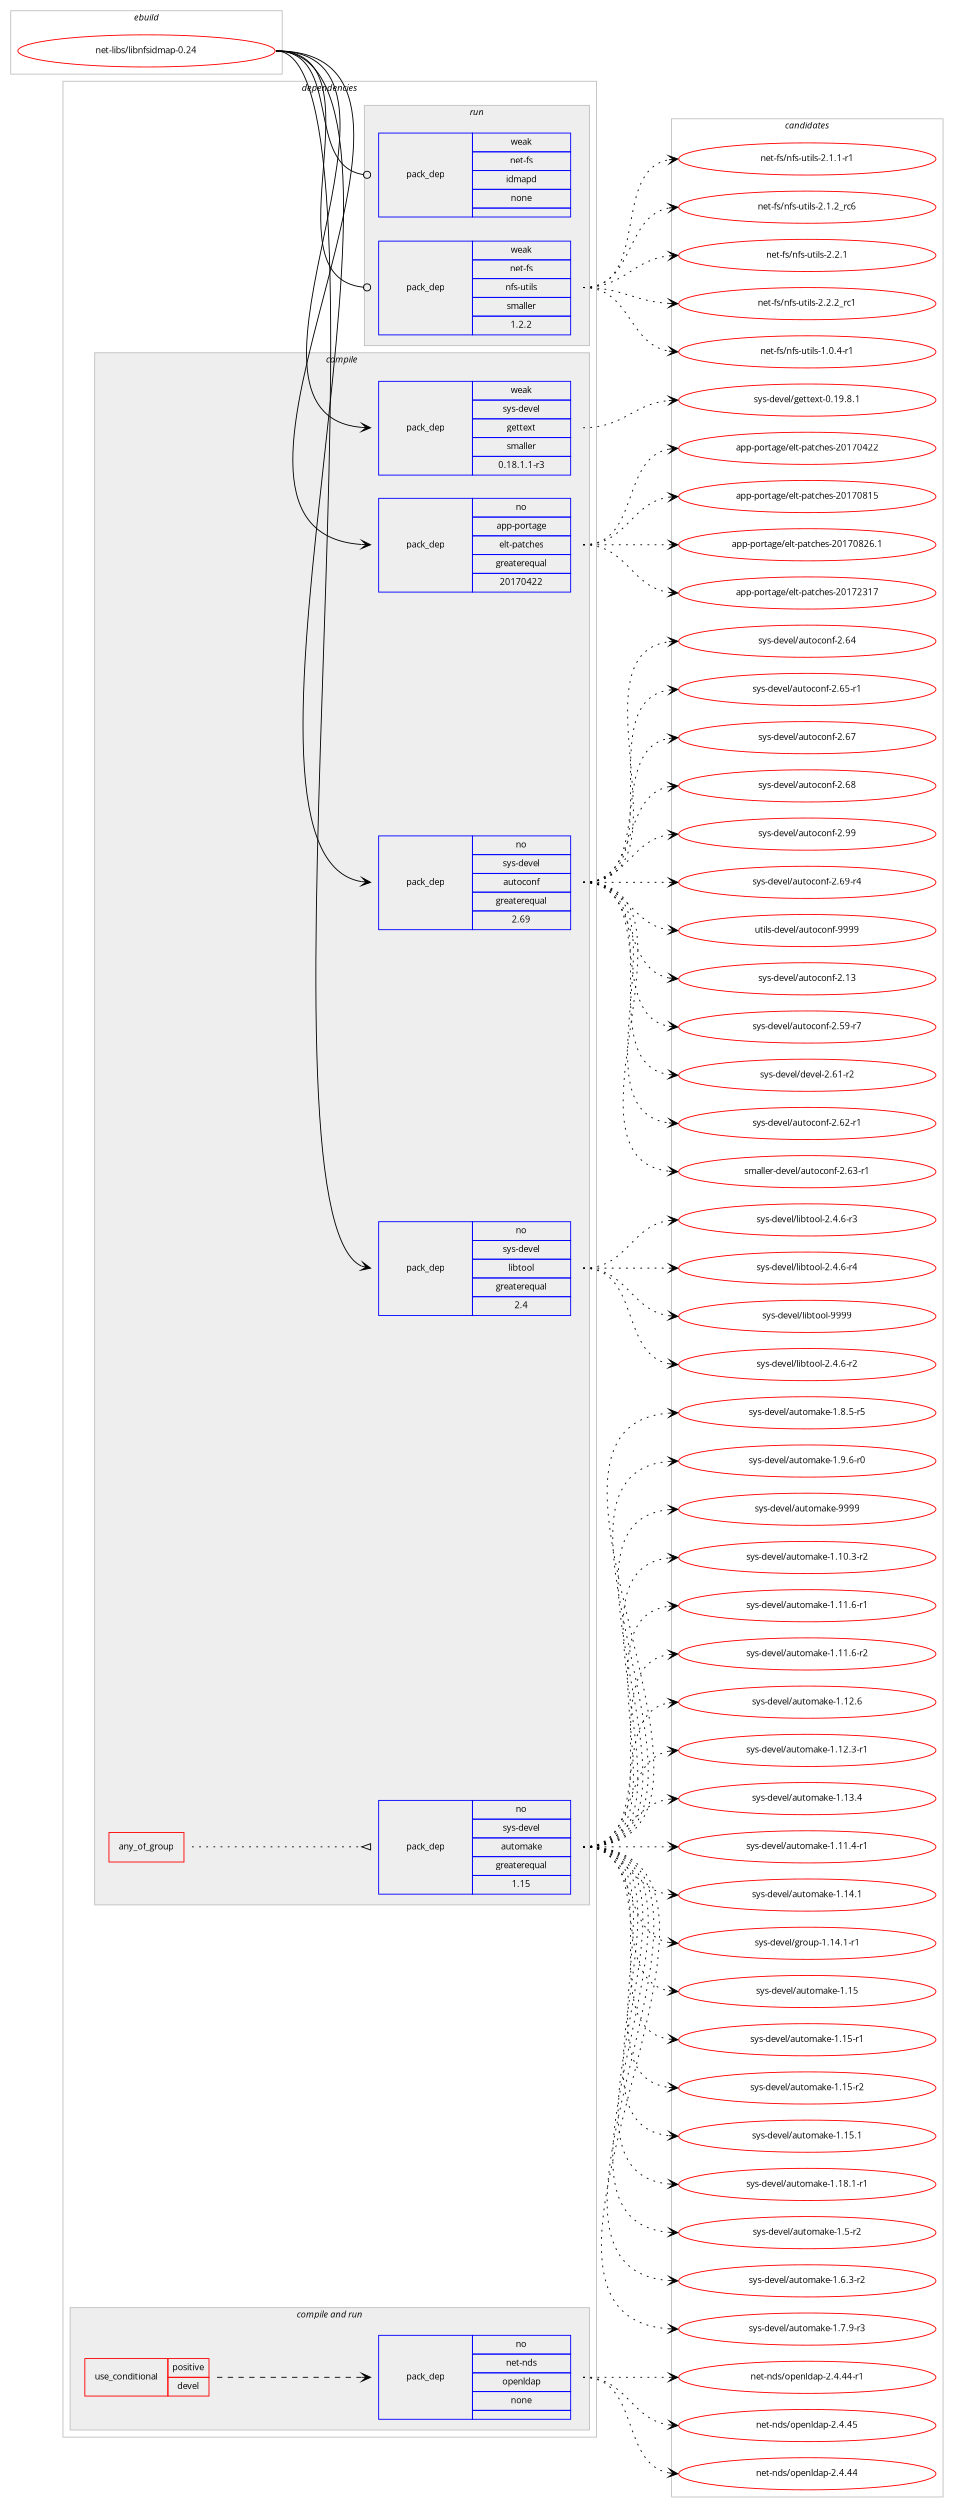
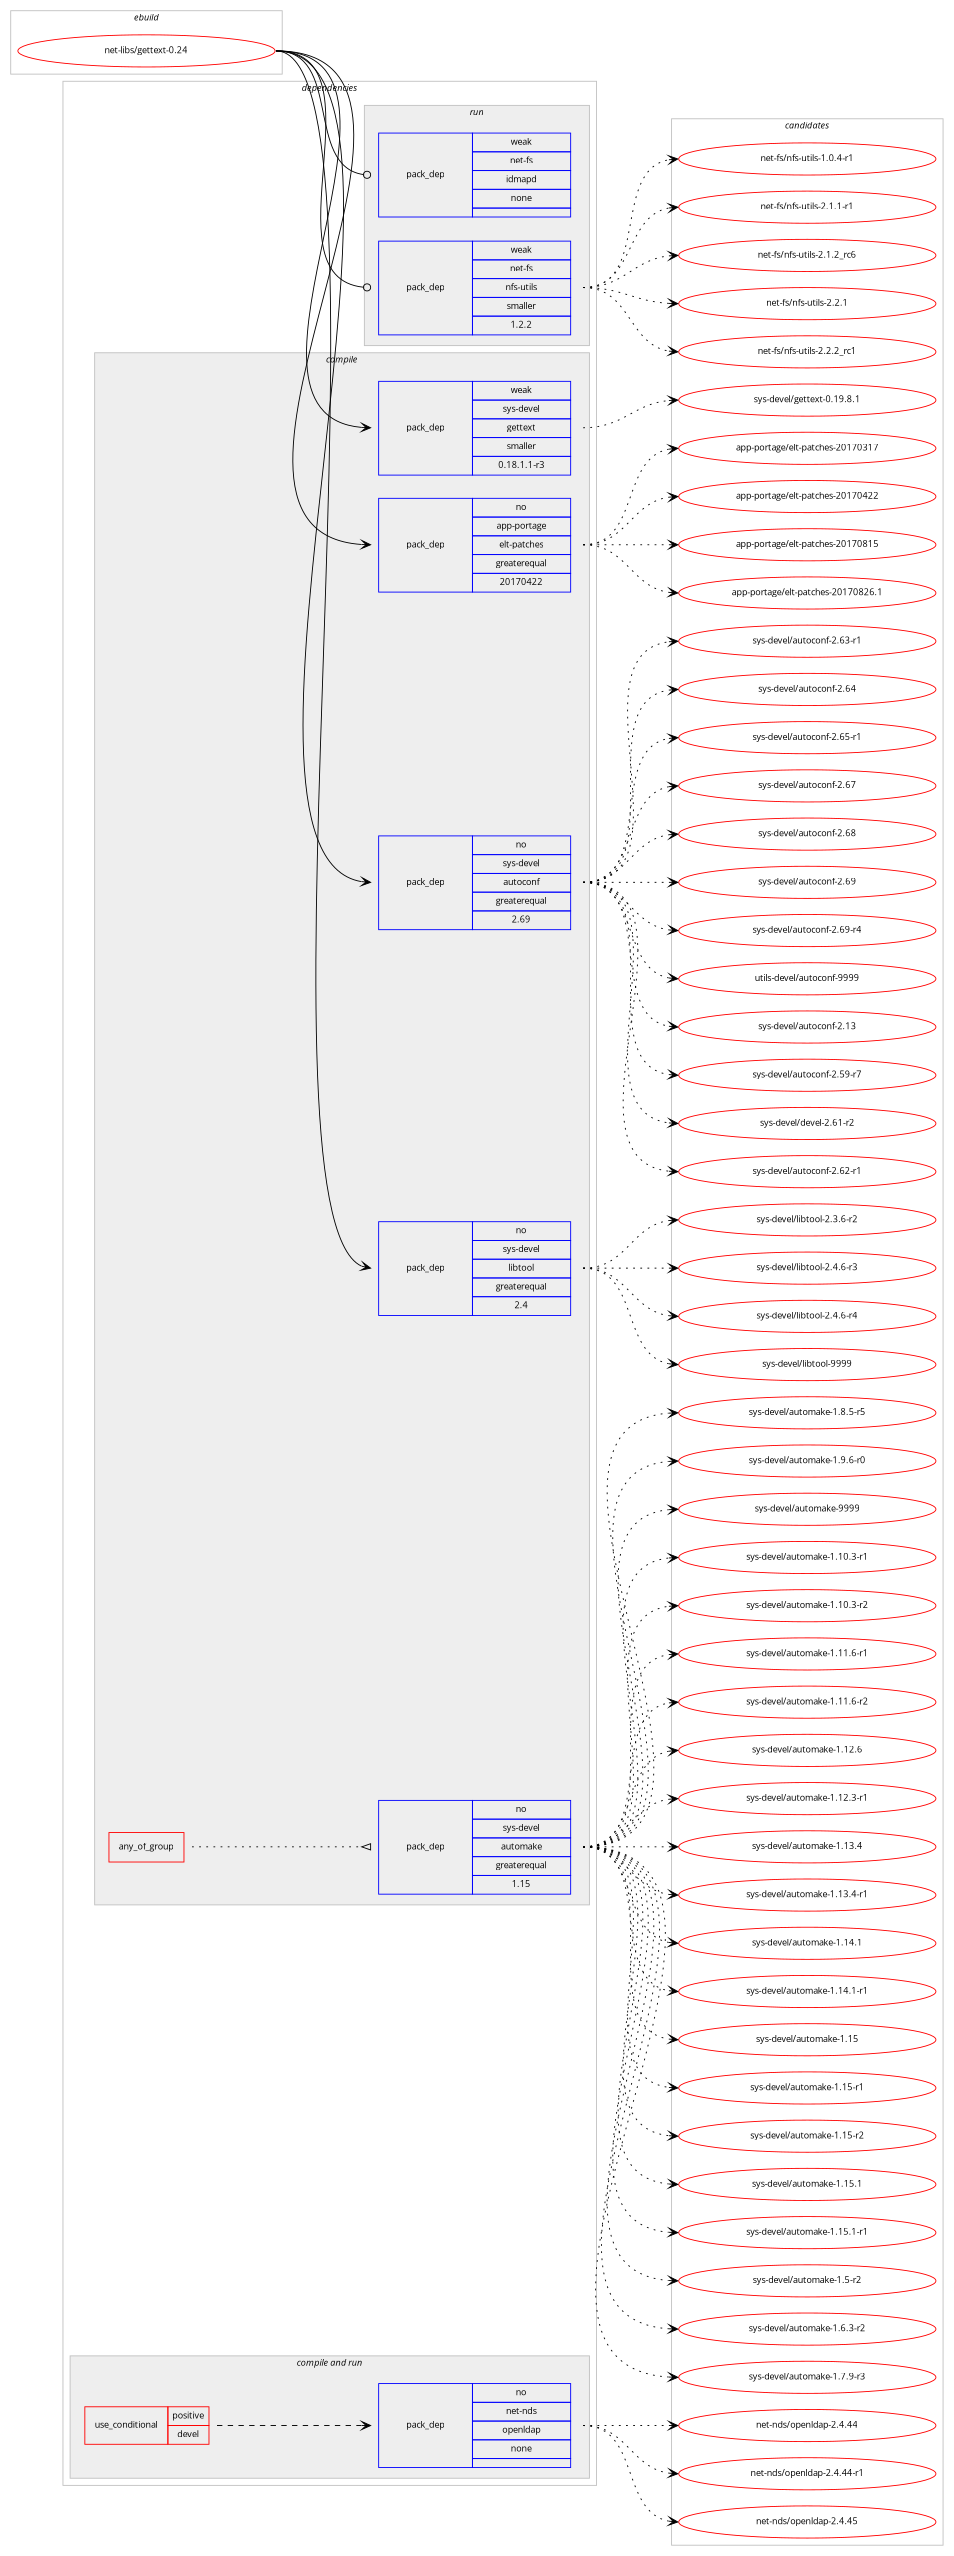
  digraph {
    compound=true
    concentrate=true
    fontname="Open Sans"
    fontsize=10
    newrank=true
    rankdir=LR
    ranksep=1.5
    node [color=red fontname="Open Sans" fontsize=10]
    edge [arrowhead=vee fontname="Open Sans" headport=w style=dotted tailport=e weight=100]
-   n1 [label="net-libs/libnfsidmap-0.24" width=4]
+   n1 [label="net-libs/gettext-0.24" width=4]
    n2 [color=blue label=<<TABLE BORDER="0" CELLBORDER="1" CELLSPACING="0" CELLPADDING="4" WIDTH="220"><TR><TD ROWSPAN="6" CELLPADDING="30">pack_dep</TD></TR><TR><TD WIDTH="110">no</TD></TR><TR><TD>sys-devel</TD></TR><TR><TD>automake</TD></TR><TR><TD>greaterequal</TD></TR><TR><TD>1.15</TD></TR></TABLE>> shape=none]
    n3 [label=<<TABLE BORDER="0" CELLBORDER="1" CELLSPACING="0" CELLPADDING="4"><TR><TD CELLPADDING="10">any_of_group</TD></TR></TABLE>> shape=none]
    n4 [color=blue label=<<TABLE BORDER="0" CELLBORDER="1" CELLSPACING="0" CELLPADDING="4" WIDTH="220"><TR><TD ROWSPAN="6" CELLPADDING="30">pack_dep</TD></TR><TR><TD WIDTH="110">no</TD></TR><TR><TD>app-portage</TD></TR><TR><TD>elt-patches</TD></TR><TR><TD>greaterequal</TD></TR><TR><TD>20170422</TD></TR></TABLE>> shape=none]
    n5 [color=blue label=<<TABLE BORDER="0" CELLBORDER="1" CELLSPACING="0" CELLPADDING="4" WIDTH="220"><TR><TD ROWSPAN="6" CELLPADDING="30">pack_dep</TD></TR><TR><TD WIDTH="110">no</TD></TR><TR><TD>sys-devel</TD></TR><TR><TD>autoconf</TD></TR><TR><TD>greaterequal</TD></TR><TR><TD>2.69</TD></TR></TABLE>> shape=none]
    n6 [color=blue label=<<TABLE BORDER="0" CELLBORDER="1" CELLSPACING="0" CELLPADDING="4" WIDTH="220"><TR><TD ROWSPAN="6" CELLPADDING="30">pack_dep</TD></TR><TR><TD WIDTH="110">no</TD></TR><TR><TD>sys-devel</TD></TR><TR><TD>libtool</TD></TR><TR><TD>greaterequal</TD></TR><TR><TD>2.4</TD></TR></TABLE>> shape=none]
    n7 [color=blue label=<<TABLE BORDER="0" CELLBORDER="1" CELLSPACING="0" CELLPADDING="4" WIDTH="220"><TR><TD ROWSPAN="6" CELLPADDING="30">pack_dep</TD></TR><TR><TD WIDTH="110">weak</TD></TR><TR><TD>sys-devel</TD></TR><TR><TD>gettext</TD></TR><TR><TD>smaller</TD></TR><TR><TD>0.18.1.1-r3</TD></TR></TABLE>> shape=none]
    n8 [color=blue label=<<TABLE BORDER="0" CELLBORDER="1" CELLSPACING="0" CELLPADDING="4" WIDTH="220"><TR><TD ROWSPAN="6" CELLPADDING="30">pack_dep</TD></TR><TR><TD WIDTH="110">no</TD></TR><TR><TD>net-nds</TD></TR><TR><TD>openldap</TD></TR><TR><TD>none</TD></TR><TR><TD></TD></TR></TABLE>> shape=none]
    n9 [label=<<TABLE BORDER="0" CELLBORDER="1" CELLSPACING="0" CELLPADDING="4"><TR><TD ROWSPAN="3" CELLPADDING="10">use_conditional</TD></TR><TR><TD>positive</TD></TR><TR><TD>devel</TD></TR></TABLE>> shape=none]
    n10 [color=blue label=<<TABLE BORDER="0" CELLBORDER="1" CELLSPACING="0" CELLPADDING="4" WIDTH="220"><TR><TD ROWSPAN="6" CELLPADDING="30">pack_dep</TD></TR><TR><TD WIDTH="110">weak</TD></TR><TR><TD>net-fs</TD></TR><TR><TD>idmapd</TD></TR><TR><TD>none</TD></TR><TR><TD></TD></TR></TABLE>> shape=none]
    n11 [color=blue label=<<TABLE BORDER="0" CELLBORDER="1" CELLSPACING="0" CELLPADDING="4" WIDTH="220"><TR><TD ROWSPAN="6" CELLPADDING="30">pack_dep</TD></TR><TR><TD WIDTH="110">weak</TD></TR><TR><TD>net-fs</TD></TR><TR><TD>nfs-utils</TD></TR><TR><TD>smaller</TD></TR><TR><TD>1.2.2</TD></TR></TABLE>> shape=none]
+   n12 [label="sys-devel/automake-1.10.3-r1" width=4]
    n13 [label="sys-devel/automake-1.10.3-r2" width=4]
    n14 [label="sys-devel/automake-1.11.6-r1" width=4]
    n15 [label="sys-devel/automake-1.11.6-r2" width=4]
    n16 [label="sys-devel/automake-1.12.6" width=4]
    n17 [label="sys-devel/automake-1.12.3-r1" width=4]
    n18 [label="sys-devel/automake-1.13.4" width=4]
-   n19 [label="sys-devel/automake-1.11.4-r1" width=4]
+   n19 [label="sys-devel/automake-1.13.4-r1" width=4]
    n20 [label="sys-devel/automake-1.14.1" width=4]
-   n21 [label="sys-devel/group-1.14.1-r1" width=4]
+   n21 [label="sys-devel/automake-1.14.1-r1" width=4]
    n22 [label="sys-devel/automake-1.15" width=4]
    n23 [label="sys-devel/automake-1.15-r1" width=4]
    n24 [label="sys-devel/automake-1.15-r2" width=4]
    n25 [label="sys-devel/automake-1.15.1" width=4]
-   n26 [label="sys-devel/automake-1.18.1-r1" width=4]
+   n26 [label="sys-devel/automake-1.15.1-r1" width=4]
    n27 [label="sys-devel/automake-1.5-r2" width=4]
    n28 [label="sys-devel/automake-1.6.3-r2" width=4]
    n29 [label="sys-devel/automake-1.7.9-r3" width=4]
    n30 [label="sys-devel/automake-1.8.5-r5" width=4]
    n31 [label="sys-devel/automake-1.9.6-r0" width=4]
    n32 [label="sys-devel/automake-9999" width=4]
-   n33 [label="app-portage/elt-patches-20172317" width=4]
+   n33 [label="app-portage/elt-patches-20170317" width=4]
    n34 [label="app-portage/elt-patches-20170422" width=4]
    n35 [label="app-portage/elt-patches-20170815" width=4]
    n36 [label="app-portage/elt-patches-20170826.1" width=4]
    n37 [label="sys-devel/autoconf-2.13" width=4]
    n38 [label="sys-devel/autoconf-2.59-r7" width=4]
    n39 [label="sys-devel/devel-2.61-r2" width=4]
    n40 [label="sys-devel/autoconf-2.62-r1" width=4]
-   n41 [label="smaller-devel/autoconf-2.63-r1" width=4]
+   n41 [label="sys-devel/autoconf-2.63-r1" width=4]
    n42 [label="sys-devel/autoconf-2.64" width=4]
    n43 [label="sys-devel/autoconf-2.65-r1" width=4]
    n44 [label="sys-devel/autoconf-2.67" width=4]
    n45 [label="sys-devel/autoconf-2.68" width=4]
-   n46 [label="sys-devel/autoconf-2.99" width=4]
+   n46 [label="sys-devel/autoconf-2.69" width=4]
    n47 [label="sys-devel/autoconf-2.69-r4" width=4]
    n48 [label="utils-devel/autoconf-9999" width=4]
-   n49 [label="sys-devel/libtool-2.4.6-r2" width=4]
+   n49 [label="sys-devel/libtool-2.3.6-r2" width=4]
    n50 [label="sys-devel/libtool-2.4.6-r3" width=4]
    n51 [label="sys-devel/libtool-2.4.6-r4" width=4]
    n52 [label="sys-devel/libtool-9999" width=4]
    n53 [label="sys-devel/gettext-0.19.8.1" width=4]
    n54 [label="net-nds/openldap-2.4.44" width=4]
    n55 [label="net-nds/openldap-2.4.44-r1" width=4]
    n56 [label="net-nds/openldap-2.4.45" width=4]
    n57 [label="net-fs/nfs-utils-1.0.4-r1" width=4]
    n58 [label="net-fs/nfs-utils-2.1.1-r1" width=4]
    n59 [label="net-fs/nfs-utils-2.1.2_rc6" width=4]
    n60 [label="net-fs/nfs-utils-2.2.1" width=4]
    n61 [label="net-fs/nfs-utils-2.2.2_rc1" width=4]
    subgraph cluster_1 {
      color=gray
      label=<<i>ebuild</i>>
      rank=same
      n1
    }
    subgraph cluster_2 {
      color=gray
      label=<<i>dependencies</i>>
      subgraph cluster_3 {
        color=gray
        fillcolor="#eeeeee"
        label=<<i>compile</i>>
        style=filled
        subgraph sub_4 {
          color=gray
          fillcolor="#eeeeee"
          label=<<i>compile</i>>
          style=filled
          n3
          subgraph sub_5 {
            color=gray
            fillcolor="#eeeeee"
            label=<<i>compile</i>>
            style=filled
            n2
          }
        }
        subgraph sub_6 {
          color=gray
          fillcolor="#eeeeee"
          label=<<i>compile</i>>
          style=filled
          n4
        }
        subgraph sub_7 {
          color=gray
          fillcolor="#eeeeee"
          label=<<i>compile</i>>
          style=filled
          n5
        }
        subgraph sub_8 {
          color=gray
          fillcolor="#eeeeee"
          label=<<i>compile</i>>
          style=filled
          n6
        }
        subgraph sub_9 {
          color=gray
          fillcolor="#eeeeee"
          label=<<i>compile</i>>
          style=filled
          n7
        }
      }
      subgraph cluster_10 {
        color=gray
        fillcolor="#eeeeee"
        label=<<i>compile and run</i>>
        style=filled
        subgraph sub_11 {
          color=gray
          fillcolor="#eeeeee"
          label=<<i>compile and run</i>>
          style=filled
          n9
          subgraph sub_12 {
            color=gray
            fillcolor="#eeeeee"
            label=<<i>compile and run</i>>
            style=filled
            n8
          }
        }
      }
      subgraph cluster_13 {
        color=gray
        fillcolor="#eeeeee"
        label=<<i>run</i>>
        style=filled
        subgraph sub_14 {
          color=gray
          fillcolor="#eeeeee"
          label=<<i>run</i>>
          style=filled
          n10
        }
        subgraph sub_15 {
          color=gray
          fillcolor="#eeeeee"
          label=<<i>run</i>>
          style=filled
          n11
        }
      }
    }
    subgraph cluster_16 {
      color=gray
      label=<<i>candidates</i>>
      rank=same
      subgraph sub_17 {
        color=black
        label=<<i>candidates</i>>
        nodesep=1
        rank=same
+       n12
        n13
        n14
        n15
        n16
        n17
        n18
        n19
        n20
        n21
        n22
        n23
        n24
        n25
        n26
        n27
        n28
        n29
        n30
        n31
        n32
      }
      subgraph sub_18 {
        color=black
        label=<<i>candidates</i>>
        nodesep=1
        rank=same
        n33
        n34
        n35
        n36
      }
      subgraph sub_19 {
        color=black
        label=<<i>candidates</i>>
        nodesep=1
        rank=same
        n37
        n38
        n39
        n40
        n41
        n42
        n43
        n44
        n45
        n46
        n47
        n48
      }
      subgraph sub_20 {
        color=black
        label=<<i>candidates</i>>
        nodesep=1
        rank=same
        n49
        n50
        n51
        n52
      }
      subgraph sub_21 {
        color=black
        label=<<i>candidates</i>>
        nodesep=1
        rank=same
        n53
      }
      subgraph sub_22 {
        color=black
        label=<<i>candidates</i>>
        nodesep=1
        rank=same
        n54
        n55
        n56
      }
      subgraph sub_23 {
        color=black
        label=<<i>candidates</i>>
        nodesep=1
        rank=same
      }
      subgraph sub_24 {
        color=black
        label=<<i>candidates</i>>
        nodesep=1
        rank=same
        n57
        n58
        n59
        n60
        n61
      }
    }
    n1 -> n4 [style=solid weight=20]
    n1 -> n5 [style=solid weight=20]
    n1 -> n6 [style=solid weight=20]
    n1 -> n7 [style=solid weight=20]
    n1 -> n10 [arrowhead=odot style=solid weight=20]
    n1 -> n11 [arrowhead=odot style=solid weight=20]
+   n2 -> n12
    n2 -> n13
    n2 -> n14
    n2 -> n15
    n2 -> n16
    n2 -> n17
    n2 -> n18
    n2 -> n19
    n2 -> n20
    n2 -> n21
    n2 -> n22
    n2 -> n23
    n2 -> n24
    n2 -> n25
    n2 -> n26
    n2 -> n27
    n2 -> n28
    n2 -> n29
    n2 -> n30
    n2 -> n31
    n2 -> n32
    n3 -> n2 [arrowhead=oinv weight=20]
    n4 -> n33
    n4 -> n34
    n4 -> n35
    n4 -> n36
    n5 -> n37
    n5 -> n38
    n5 -> n39
    n5 -> n40
    n5 -> n41
    n5 -> n42
    n5 -> n43
    n5 -> n44
    n5 -> n45
    n5 -> n46
    n5 -> n47
    n5 -> n48
    n6 -> n49
    n6 -> n50
    n6 -> n51
    n6 -> n52
    n7 -> n53
    n8 -> n54
    n8 -> n55
    n8 -> n56
    n9 -> n8 [style=dashed weight=20]
    n11 -> n57
    n11 -> n58
    n11 -> n59
    n11 -> n60
    n11 -> n61
  }
